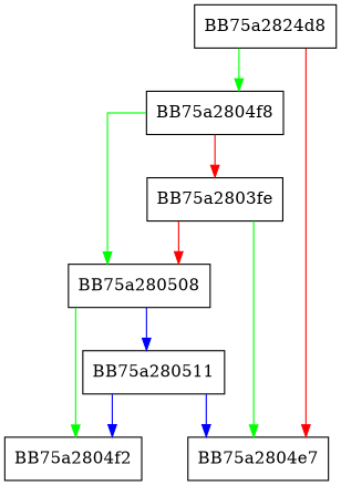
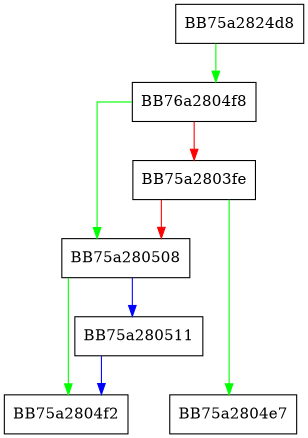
  digraph {
    splines=ortho
    node [shape=box]
    edge [color=green]
    n1 [label=BB75a2824d8]
-   BB75a2804f8
+   BB75a2804f8 [label=BB76a2804f8]
    BB75a2804e7
    BB75a280508
    n5 [label=BB75a2803fe]
    BB75a2804f2
    BB75a280511
    n1 -> BB75a2804f8
-   n1 -> BB75a2804e7 [color=red]
    BB75a2804f8 -> BB75a280508
    BB75a2804f8 -> n5 [color=red]
    BB75a280508 -> BB75a2804f2
    BB75a280508 -> BB75a280511 [color=blue]
    n5 -> BB75a2804e7
    n5 -> BB75a280508 [color=red]
-   BB75a280511 -> BB75a2804e7 [color=blue]
    BB75a280511 -> BB75a2804f2 [color=blue]
  }
